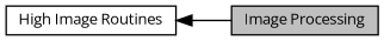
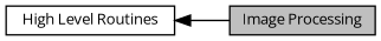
  digraph {
    rankdir=LR
    fontname="Open Sans"
    node [color=black fontname="Open Sans" fontsize=10 shape=box style=filled]
-   n1 [fillcolor=white height=0.2 label="High Image Routines" width=0.4]
+   n1 [fillcolor=white height=0.2 label="High Level Routines" width=0.4]
    n2 [fillcolor=grey75 fontcolor=black height=0.2 label="Image Processing" width=0.4]
    n1 -> n2 [dir=back fontname="Open Sans" fontsize=10 labelfontname=Helvetica labelfontsize=10 shape=plaintext style=solid]
  }
